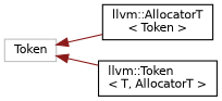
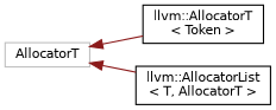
  digraph {
    rankdir=LR
    node [color=black fontname=Helvetica fontsize=10 shape=box]
    edge [color=firebrick4 dir=back fontname=Helvetica fontsize=10 labelfontname=Helvetica labelfontsize=10 style=solid]
-   n1 [color=grey75 height=0.2 label=Token width=0.4]
+   n1 [color=grey75 height=0.2 label=AllocatorT width=0.4]
    n2 [height=0.2 label="llvm::AllocatorT\l\< Token \>" width=0.4]
-   n3 [height=0.2 label="llvm::Token\l\< T, AllocatorT \>" width=0.4]
+   n3 [height=0.2 label="llvm::AllocatorList\l\< T, AllocatorT \>" width=0.4]
    n1 -> n2
    n1 -> n3
  }
